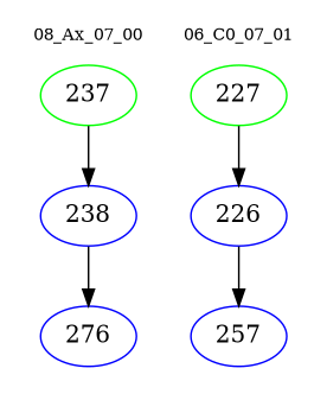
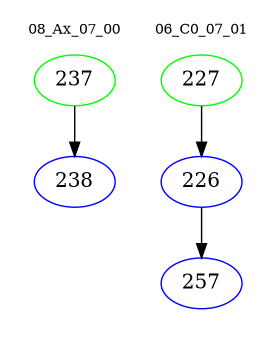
  digraph {
    node [color=blue]
    edge [color=black]
    n1 [color=green label=237]
    n2 [label=238]
-   n3 [label=276]
    n4 [color=green label=227]
    n5 [label=226]
    n6 [label=257]
    subgraph cluster_1 {
      color=white
      fontsize=10
      label="08_Ax_07_00"
      n1
      n2
-     n3
    }
    subgraph cluster_2 {
      color=white
      fontsize=10
      label="06_C0_07_01"
      n4
      n5
      n6
    }
    n1 -> n2
-   n2 -> n3
    n4 -> n5
    n5 -> n6
  }
